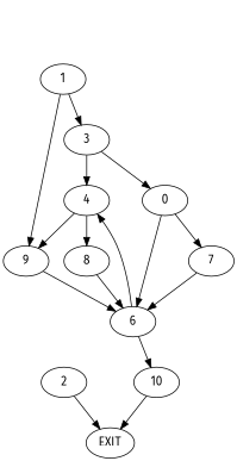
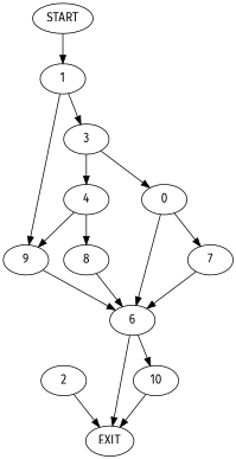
  digraph {
    fontname="Fira Sans"
    node [fontname="Fira Sans"]
    edge [fontname="Fira Sans"]
+   n1 [label=START]
    1
    3
    9
    n5 [label=EXIT]
    2
    4
    n8 [label=0]
    8
    6
    7
    10
+   n1 -> 1
    1 -> 3
    1 -> 9
    3 -> 4
    3 -> n8
    9 -> 6
    2 -> n5
    4 -> 9
    4 -> 8
    n8 -> 6
    n8 -> 7
    8 -> 6
-   6 -> 4
+   6 -> n5
    6 -> 10
    7 -> 6
    10 -> n5
  }
